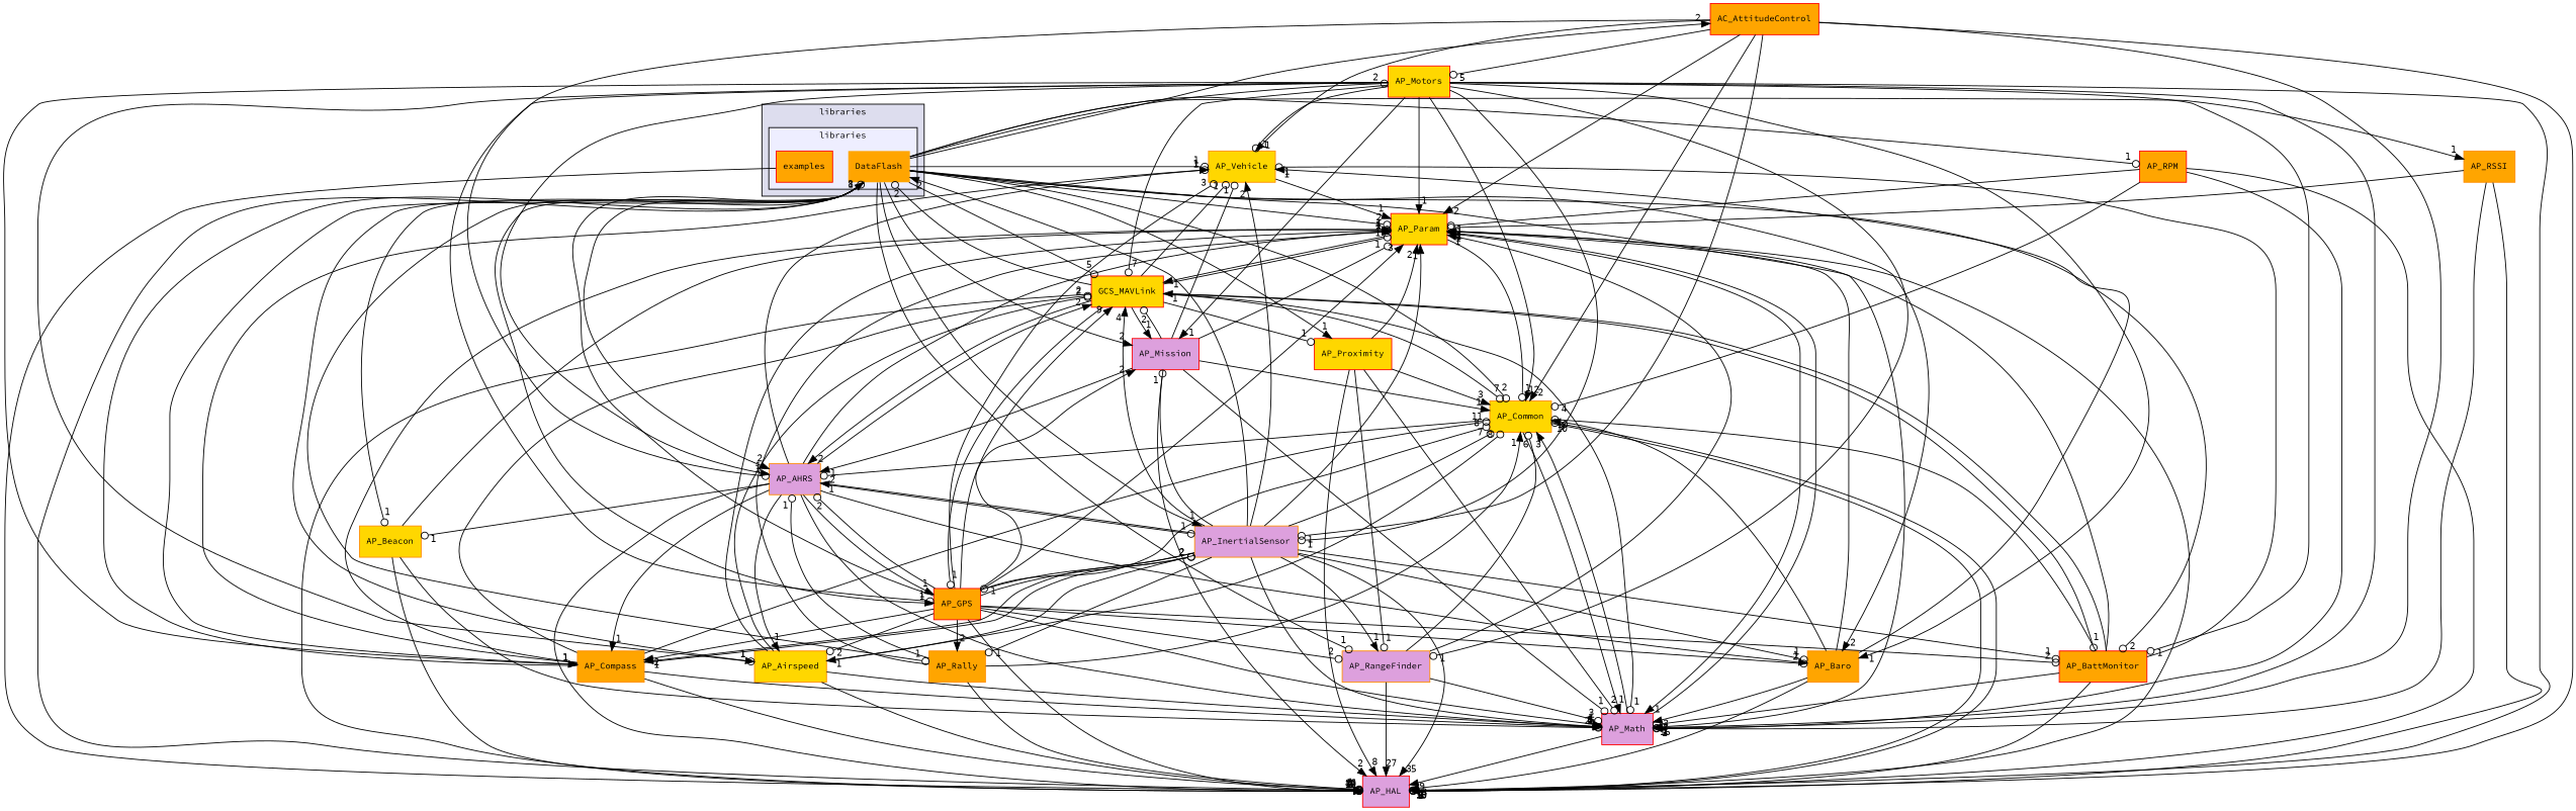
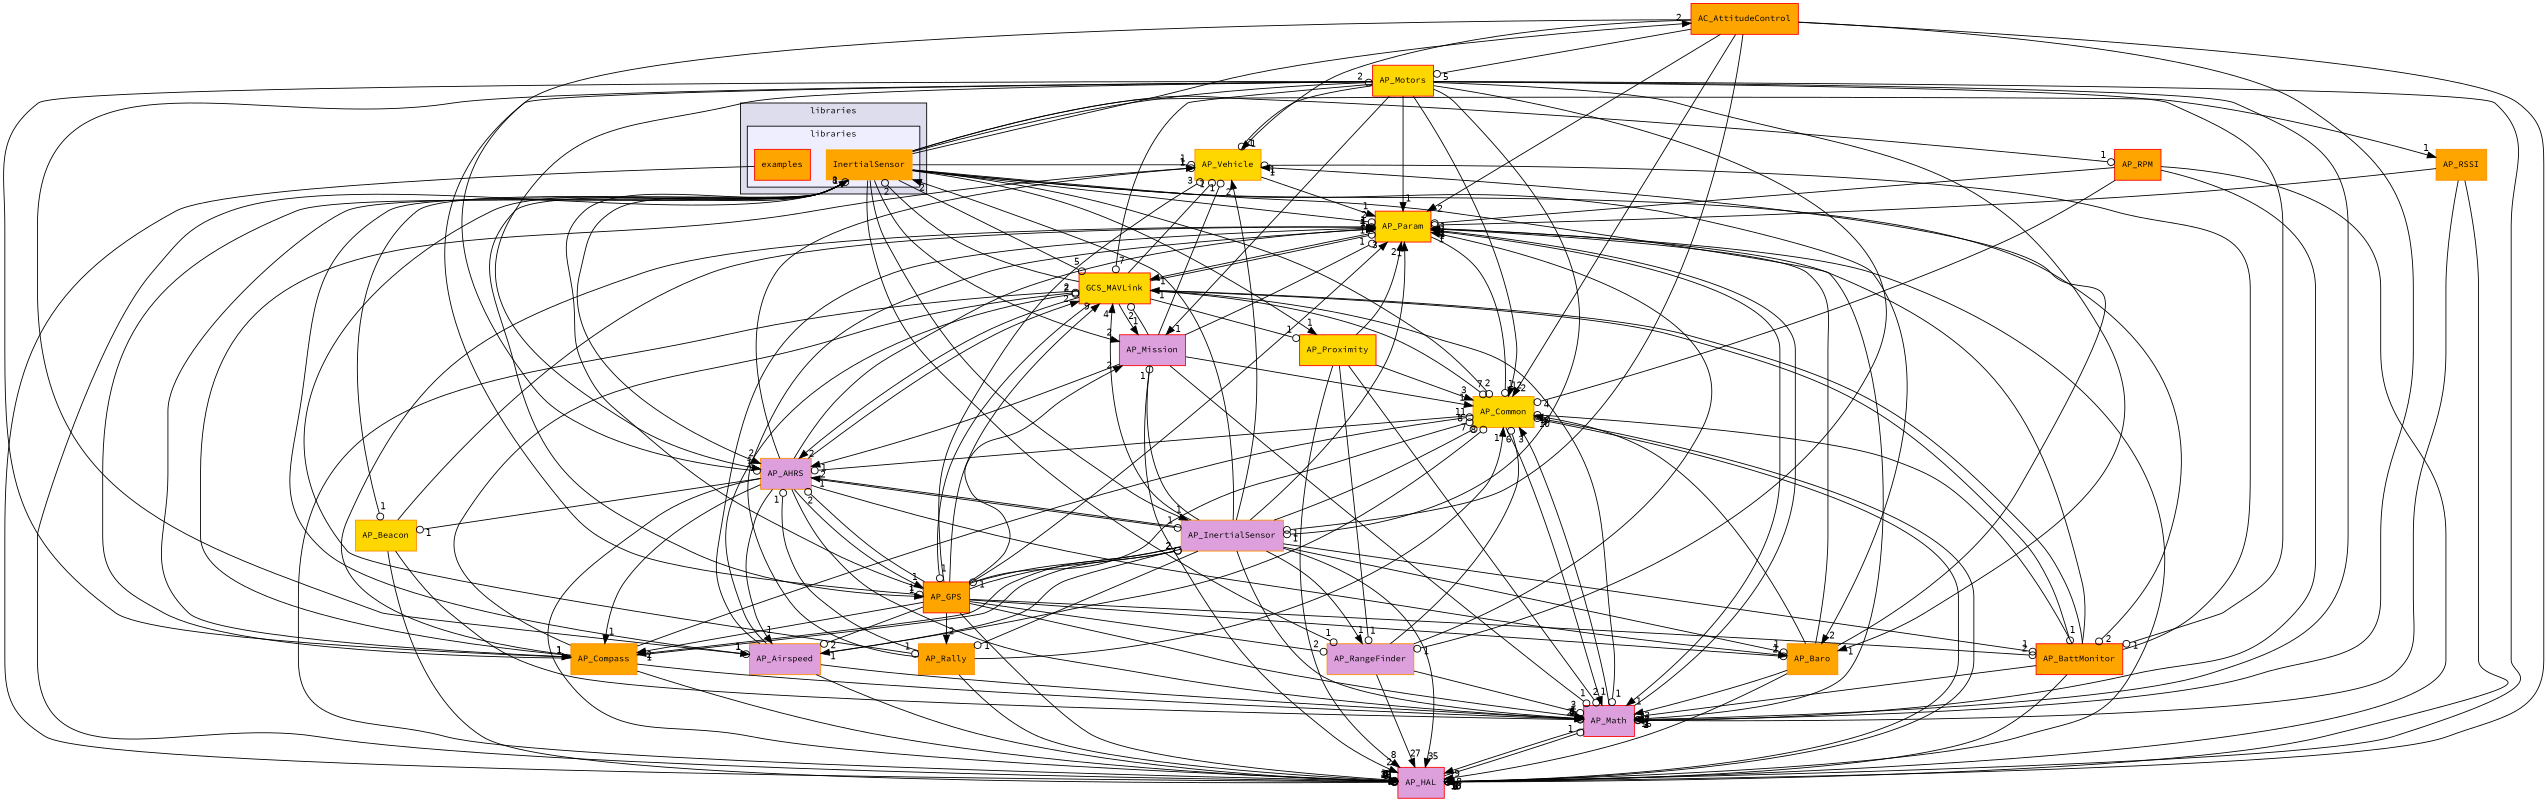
  digraph {
    compound=true
    fontname="Source Code Pro"
    node [color=red fillcolor=orange fontname="Source Code Pro" fontsize=10 shape=box style=filled]
    edge [arrowhead=odot fontname="Source Code Pro" headlabel=1 labeldistance=1.5 labelfontname=Helvetica labelfontsize=10]
-   n1 [label=DataFlash shape=plaintext]
+   n1 [label=InertialSensor shape=plaintext]
    n2 [label=examples]
    n3 [color=darkorange fillcolor=gold label=AP_Vehicle]
    n4 [color=darkorange fillcolor=plum label=AP_AHRS]
    n5 [fillcolor=gold label=GCS_MAVLink]
    n6 [fillcolor=plum label=AP_HAL]
    n7 [color=darkorange label=AP_RSSI]
    n8 [color=darkorange label=AP_Rally]
    n9 [fillcolor=gold label=AP_Param]
    n10 [fillcolor=gold label=AP_Motors]
    n11 [color=darkorange fillcolor=plum label=AP_InertialSensor]
    n12 [label=AP_GPS]
    n13 [fillcolor=gold label=AP_Proximity]
    n14 [label=AP_RPM]
    n15 [label=AC_AttitudeControl]
    n16 [color=darkorange label=AP_Compass]
    n17 [color=darkorange fillcolor=gold label=AP_Beacon]
-   n18 [color=darkorange fillcolor=gold label=AP_Airspeed]
+   n18 [color=darkorange fillcolor=plum label=AP_Airspeed]
    n19 [color=darkorange fillcolor=plum label=AP_RangeFinder]
    n20 [fillcolor=plum label=AP_Math]
    n21 [color=darkorange label=AP_Baro]
    n22 [label=AP_BattMonitor]
    n23 [color=darkorange fillcolor=gold label=AP_Common]
    n24 [fillcolor=plum label=AP_Mission]
    subgraph cluster_1 {
      bgcolor="#ddddee"
      fontsize=10
      label=libraries
      pencolor=black
      subgraph cluster_2 {
        bgcolor="#eeeeff"
        fontsize=10
        label=libraries
        pencolor=black
        n1
        n2
      }
    }
    n1 -> n3
    n1 -> n4 [arrowhead=normal headlabel=2]
    n1 -> n5 [headlabel=5]
    n1 -> n6 [arrowhead=normal headlabel=7]
    n1 -> n7 [arrowhead=normal]
    n1 -> n8
    n1 -> n9 [headlabel=2]
    n1 -> n10 [headlabel=2]
    n1 -> n11 [arrowhead=normal]
    n1 -> n12 [arrowhead=normal]
    n1 -> n13 [arrowhead=normal]
    n1 -> n14
    n1 -> n15 [arrowhead=normal headlabel=2]
    n1 -> n16 [arrowhead=normal]
    n1 -> n17
    n1 -> n18 [arrowhead=normal]
    n1 -> n19
    n1 -> n20 [arrowhead=normal]
    n1 -> n21 [arrowhead=normal headlabel=2]
    n1 -> n22 [headlabel=2]
    n1 -> n23 [headlabel=2]
    n1 -> n24 [arrowhead=normal headlabel=2]
    n2 -> n6 [headlabel=2]
    n3 -> n9 [arrowhead=normal]
    n4 -> n3
    n4 -> n5 [arrowhead=normal headlabel=2]
    n4 -> n6 [arrowhead=normal headlabel=5]
    n4 -> n9 [arrowhead=normal]
    n4 -> n11
    n4 -> n12 [arrowhead=normal]
    n4 -> n16 [arrowhead=normal]
    n4 -> n17
    n4 -> n18 [arrowhead=normal]
    n4 -> n20
    n4 -> n21 [arrowhead=normal]
    n5 -> n1 [headlabel=2]
    n5 -> n3
    n5 -> n4 [arrowhead=normal headlabel=2]
    n5 -> n6 [headlabel=13]
    n5 -> n9
    n5 -> n12
    n5 -> n13
    n5 -> n20
    n5 -> n22
    n5 -> n23 [headlabel=7]
    n5 -> n24 [arrowhead=normal]
+   n6 -> n20
    n6 -> n23 [headlabel=10]
    n7 -> n6 [arrowhead=normal]
    n7 -> n9
    n7 -> n20 [arrowhead=normal]
    n8 -> n4
    n8 -> n6
    n8 -> n9 [arrowhead=normal]
    n8 -> n23 [arrowhead=normal]
    n9 -> n5 [arrowhead=normal]
    n9 -> n6 [headlabel=2]
    n9 -> n20 [arrowhead=normal]
    n9 -> n23
    n10 -> n3
    n10 -> n4 [arrowhead=normal]
    n10 -> n5 [headlabel=7]
    n10 -> n6 [headlabel=13]
    n10 -> n9 [arrowhead=normal]
    n10 -> n11
    n10 -> n12
    n10 -> n16 [arrowhead=normal]
    n10 -> n18
    n10 -> n19
    n10 -> n20 [arrowhead=normal headlabel=16]
    n10 -> n21 [arrowhead=normal]
    n10 -> n22
    n10 -> n23 [arrowhead=normal headlabel=12]
    n10 -> n24 [arrowhead=normal]
    n11 -> n1 [arrowhead=normal headlabel=2]
    n11 -> n3 [arrowhead=normal headlabel=2]
    n11 -> n4 [arrowhead=normal]
    n11 -> n5 [arrowhead=normal headlabel=4]
    n11 -> n6 [arrowhead=normal headlabel=35]
    n11 -> n8
    n11 -> n9 [arrowhead=normal]
    n11 -> n12
    n11 -> n16 [arrowhead=normal]
    n11 -> n18 [arrowhead=normal]
    n11 -> n19 [arrowhead=normal]
    n11 -> n20 [arrowhead=normal headlabel=6]
    n11 -> n21
    n11 -> n22
    n11 -> n23 [headlabel=7]
    n11 -> n24
    n12 -> n1 [arrowhead=normal headlabel=8]
    n12 -> n3 [headlabel=3]
    n12 -> n4 [headlabel=2]
    n12 -> n5 [arrowhead=normal headlabel=9]
    n12 -> n6 [arrowhead=normal headlabel=12]
    n12 -> n8 [arrowhead=normal headlabel=2]
    n12 -> n9 [arrowhead=normal headlabel=3]
    n12 -> n11 [headlabel=2]
    n12 -> n16 [arrowhead=normal headlabel=2]
    n12 -> n18 [headlabel=2]
    n12 -> n19 [headlabel=2]
    n12 -> n20 [arrowhead=normal headlabel=4]
    n12 -> n21 [headlabel=2]
    n12 -> n22 [headlabel=2]
    n12 -> n23 [headlabel=8]
    n12 -> n24 [arrowhead=normal headlabel=2]
    n13 -> n6 [arrowhead=normal headlabel=8]
    n13 -> n9 [arrowhead=normal headlabel=2]
    n13 -> n19
    n13 -> n20 [headlabel=2]
    n13 -> n23 [arrowhead=normal headlabel=3]
    n14 -> n6 [headlabel=7]
    n14 -> n9
    n14 -> n20 [headlabel=3]
    n14 -> n23 [headlabel=4]
    n15 -> n3 [arrowhead=normal]
    n15 -> n4
    n15 -> n6 [arrowhead=normal headlabel=6]
    n15 -> n9 [arrowhead=normal headlabel=2]
    n15 -> n10 [headlabel=5]
    n15 -> n11
    n15 -> n20 [headlabel=7]
    n15 -> n23 [arrowhead=normal headlabel=2]
    n16 -> n1
    n16 -> n3 [arrowhead=normal]
    n16 -> n5 [headlabel=2]
    n16 -> n6 [arrowhead=normal headlabel=46]
    n16 -> n9
    n16 -> n11 [headlabel=2]
    n16 -> n20 [arrowhead=normal headlabel=25]
    n16 -> n23 [headlabel=11]
    n17 -> n6 [headlabel=6]
    n17 -> n9 [arrowhead=normal]
    n17 -> n20 [headlabel=2]
    n18 -> n5 [headlabel=2]
    n18 -> n6 [headlabel=20]
    n18 -> n9 [headlabel=4]
    n18 -> n20 [arrowhead=normal headlabel=4]
    n18 -> n23 [headlabel=8]
    n19 -> n6 [arrowhead=normal headlabel=27]
    n19 -> n9 [arrowhead=normal]
    n19 -> n20 [headlabel=3]
    n19 -> n23 [headlabel=6]
    n20 -> n6 [arrowhead=normal headlabel=9]
    n20 -> n9 [arrowhead=normal]
    n20 -> n23 [arrowhead=normal headlabel=3]
    n21 -> n3 [arrowhead=normal]
    n21 -> n6 [arrowhead=normal headlabel=18]
    n21 -> n9 [arrowhead=normal]
    n21 -> n20 [arrowhead=normal headlabel=3]
    n21 -> n23 [arrowhead=normal headlabel=3]
    n22 -> n3
    n22 -> n5 [arrowhead=normal]
    n22 -> n6 [arrowhead=normal headlabel=10]
    n22 -> n9 [arrowhead=normal headlabel=4]
    n22 -> n20 [headlabel=7]
    n22 -> n23 [headlabel=10]
    n23 -> n4 [headlabel=2]
    n23 -> n6 [headlabel=5]
    n23 -> n20 [arrowhead=normal]
    n24 -> n3
    n24 -> n4 [arrowhead=normal]
    n24 -> n5 [headlabel=2]
    n24 -> n6 [arrowhead=normal headlabel=2]
    n24 -> n9
    n24 -> n20
    n24 -> n23 [arrowhead=normal]
  }
